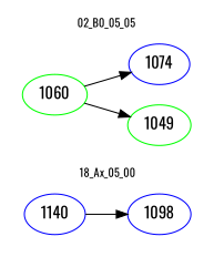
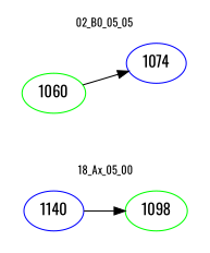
  digraph {
    fontname=Oswald
    rankdir=LR
    node [color=blue fontname=Oswald]
    edge [color=black fontname=Oswald]
    n1 [label=1140]
-   n2 [label=1098]
+   n2 [color=green label=1098]
    n3 [color=green label=1060]
-   n4 [color=green label=1049]
    n5 [label=1074]
    subgraph cluster_1 {
      color=white
      fontsize=10
      label="18_Ax_05_00"
      n1
      n2
    }
    subgraph cluster_2 {
      color=white
      fontsize=10
      label="02_B0_05_05"
      n3
-     n4
      n5
    }
    n1 -> n2
-   n3 -> n4
    n3 -> n5
  }
